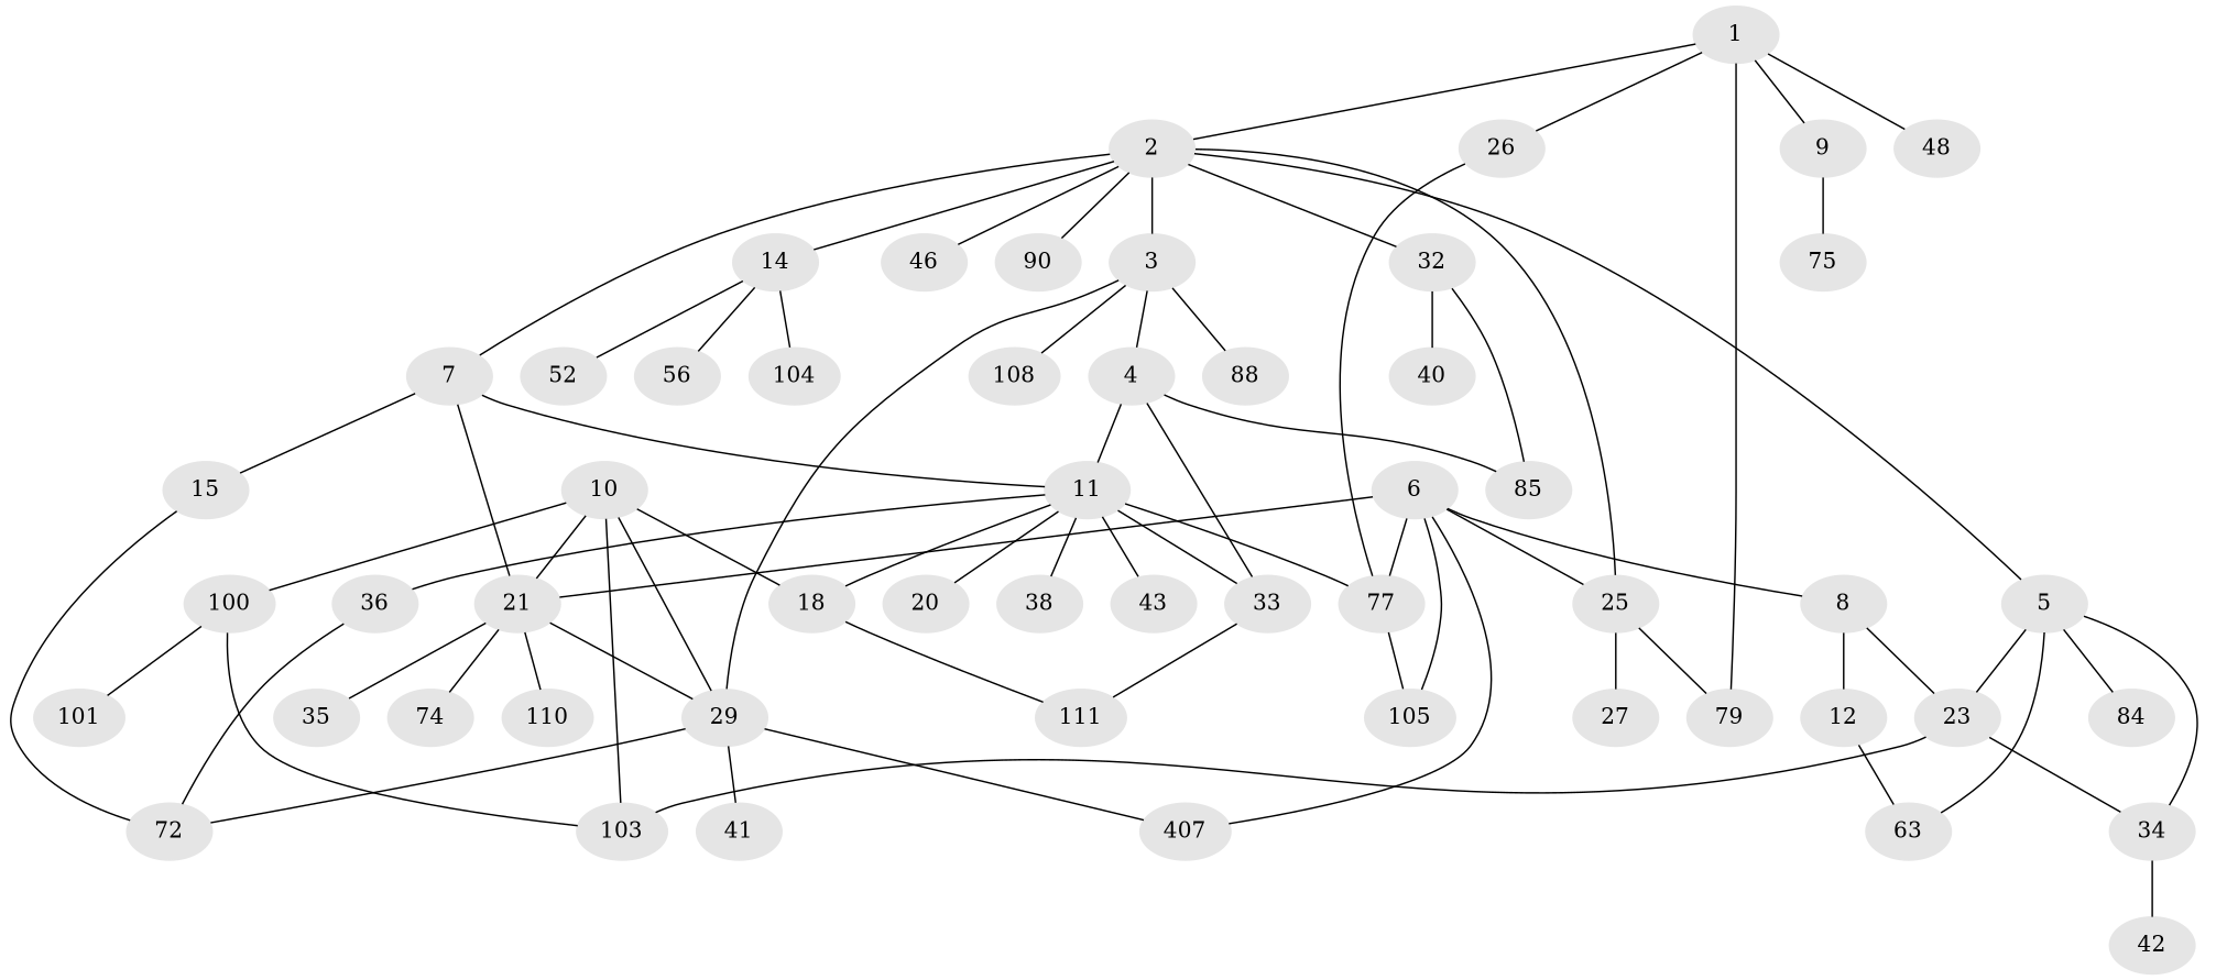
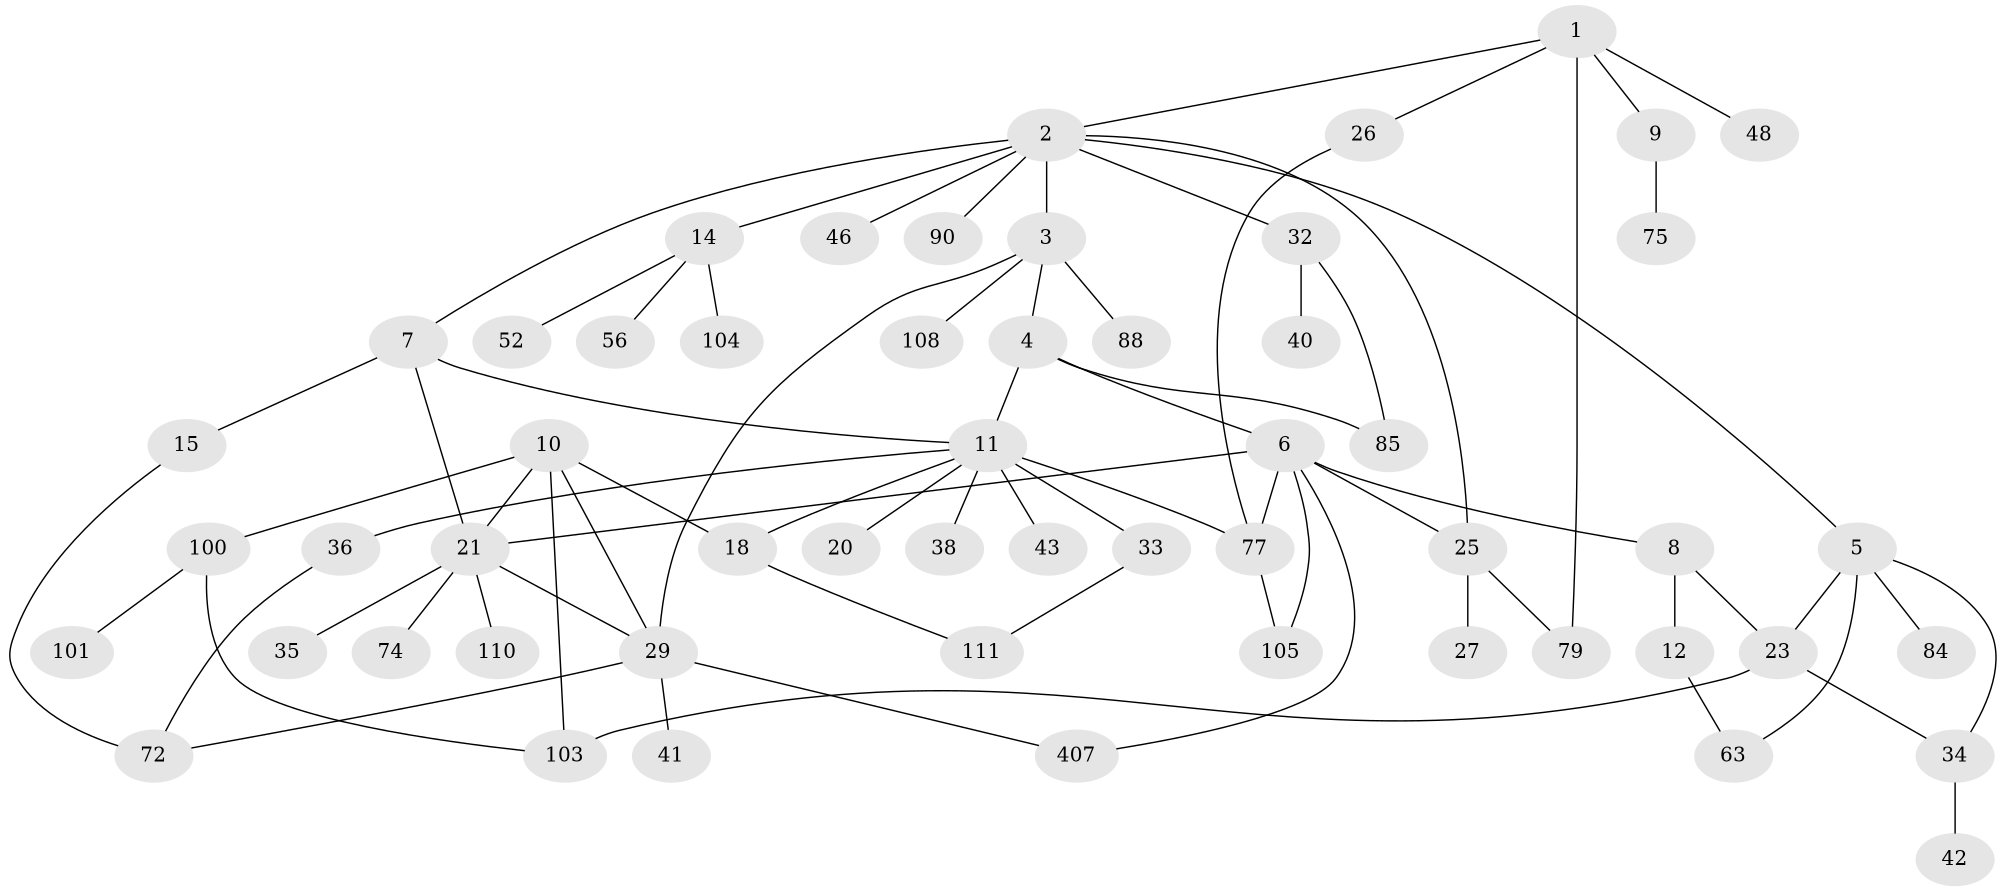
  graph {
    node [color=gray90 style=filled]
    1
    2
    9 [super="+37"]
    26
    48
    79 [super="+94"]
    3
    5
    7
    14 [super="+22"]
    25 [super="+80"]
    32 [super="+57"]
    46 [super="+68"]
    90 [super="+91"]
    75
    77 [super="+98"]
    4 [super="+47"]
    29 [super="+71+92+66"]
    88
    108
    23 [super="+30"]
    34 [super="+76+44"]
    63
    84
    11 [super="+13+16"]
    21 [super="+31"]
    15
    52
    56 [super="+69"]
    104
    27
    85
    40
    6 [super="+45"]
    n35 [label=407]
    72 [super="+96"]
    41 [super="+102"]
    8
    105
    18
    20
    33 [super="+86+62+39"]
    36 [super="+55+106"]
    38
    43
    10 [super="+53+82+17"]
    100
    103
    42 [super="+61"]
    12 [super="+28"]
    35
    74 [super="+93"]
    110
    111
    101
    1 -- 2
    1 -- 9
    1 -- 26
    1 -- 48
    1 -- 79
    2 -- 3
    2 -- 5
    2 -- 7
    2 -- 14
    2 -- 25
    2 -- 32
    2 -- 46
    2 -- 90
    9 -- 75
    26 -- 77
    3 -- 4
    3 -- 29
    3 -- 88
    3 -- 108
    5 -- 23
    5 -- 34
    5 -- 63
    5 -- 84
    7 -- 11
    7 -- 21
    7 -- 15
    14 -- 52
    14 -- 56
    14 -- 104
    25 -- 79
    25 -- 27
    32 -- 85
    32 -- 40
    77 -- 105
    4 -- 11
    4 -- 85
-   4 -- 33
+   4 -- 6
    29 -- n35
    29 -- 72
    29 -- 41
    23 -- 34
    23 -- 103
    34 -- 42
    11 -- 77
    11 -- 18
    11 -- 20
    11 -- 33 [weight=2]
    11 -- 36
    11 -- 38
    11 -- 43
    21 -- 29
    21 -- 35
    21 -- 74
    21 -- 110
    15 -- 72
    6 -- 25
    6 -- 77
    6 -- 21
    6 -- n35
    6 -- 8
    6 -- 105
    8 -- 23
    8 -- 12
    18 -- 111
    33 -- 111
    36 -- 72
    10 -- 29
    10 -- 21
    10 -- 18
    10 -- 100
    10 -- 103
    100 -- 103
    100 -- 101
    12 -- 63
  }
